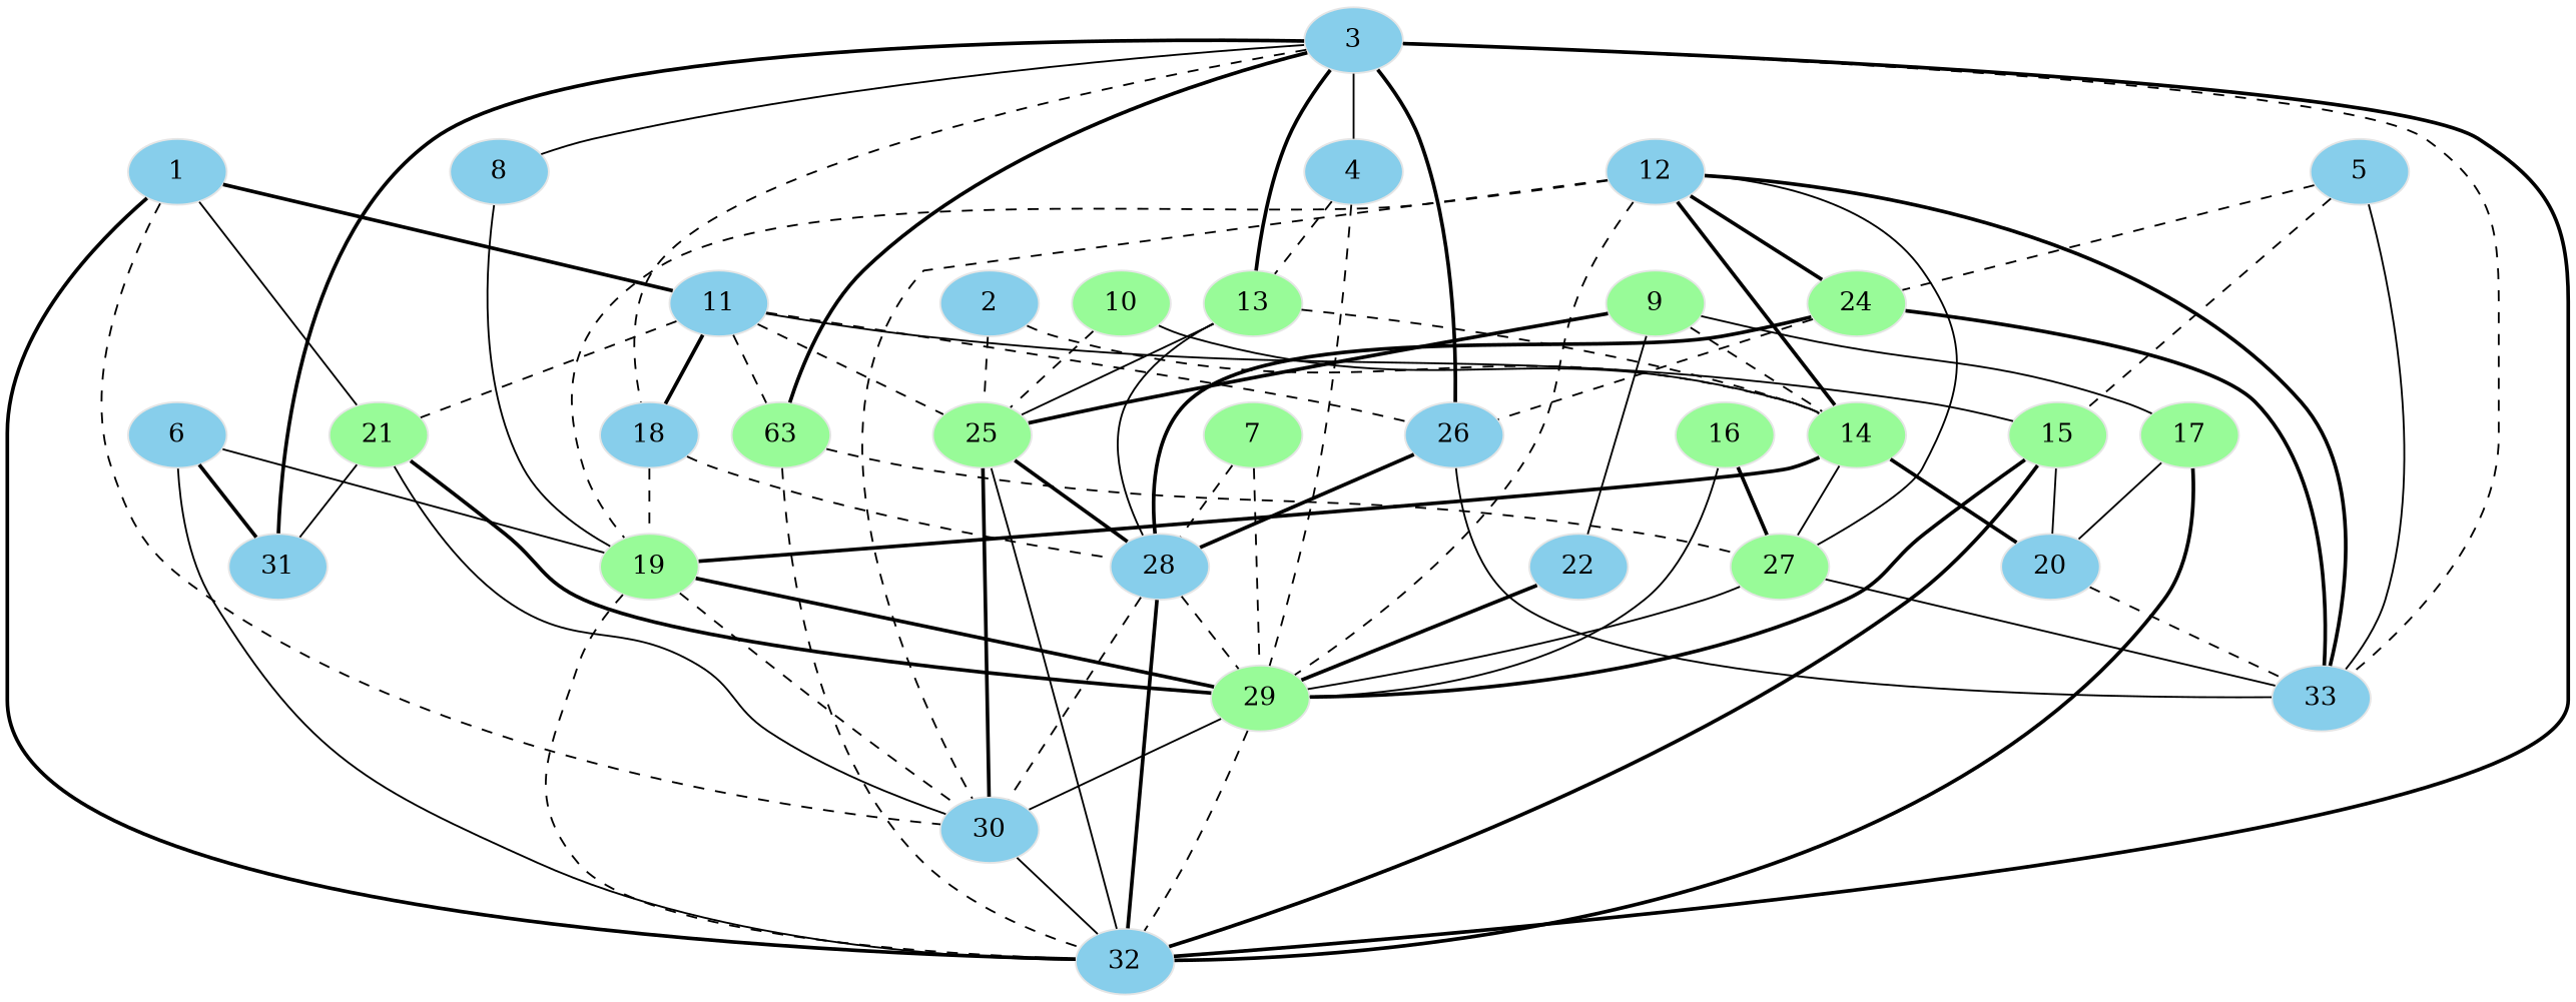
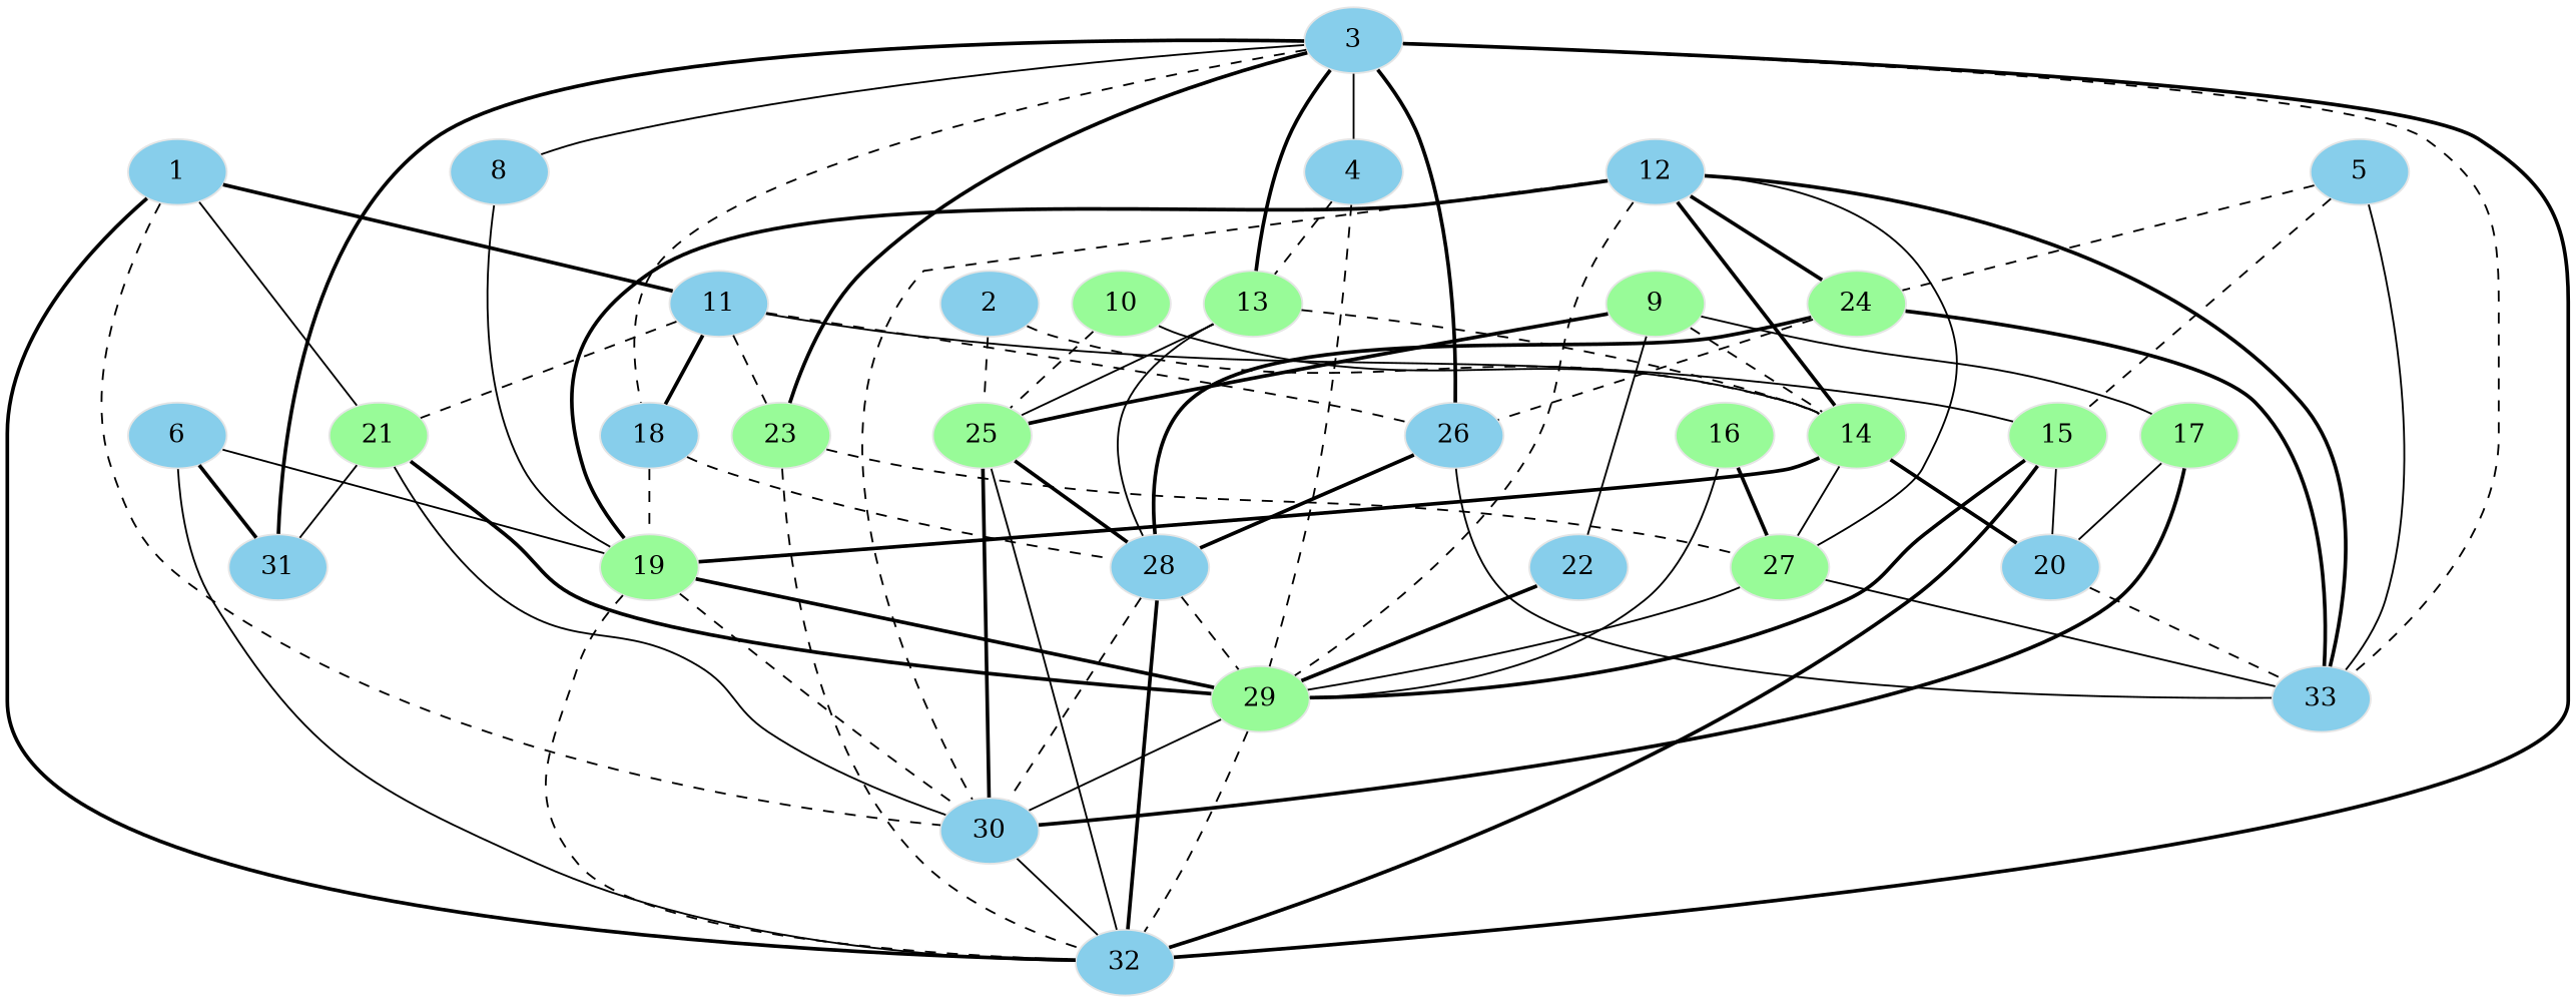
  graph {
    node [color=gray90 fillcolor=skyblue style=filled]
    edge [style=dashed weight=1.0]
    1
    11
    21 [fillcolor=palegreen]
    32
    30
    25 [fillcolor=palegreen]
    18
-   23 [fillcolor=palegreen label=63]
+   23 [fillcolor=palegreen]
    26
    15 [fillcolor=palegreen]
    31
    29 [fillcolor=palegreen]
    14 [fillcolor=palegreen]
    2
    19 [fillcolor=palegreen]
    27 [fillcolor=palegreen]
    20
    28
    3
    4
    8
    13 [fillcolor=palegreen]
    33
    5
    24 [fillcolor=palegreen]
    6
-   7 [fillcolor=palegreen]
    9 [fillcolor=palegreen]
    17 [fillcolor=palegreen]
    22
    10 [fillcolor=palegreen]
    12
    16 [fillcolor=palegreen]
    1 -- 11 [style=bold]
    1 -- 21 [style=solid weight=2.0]
    1 -- 32 [style=bold]
    1 -- 30
    11 -- 21
-   11 -- 25
    11 -- 18 [style=bold]
    11 -- 23
    11 -- 26
    11 -- 15 [style=solid]
    21 -- 30 [style=solid]
    21 -- 31 [style=solid]
    21 -- 29 [style=bold]
    30 -- 32 [style=solid weight=2.0]
    25 -- 32 [style=solid]
    25 -- 30 [style=bold]
    25 -- 28 [style=bold]
    18 -- 19
    18 -- 28
    23 -- 32
    23 -- 27
    26 -- 28 [style=bold]
    26 -- 33 [style=solid]
    15 -- 32 [style=bold]
    15 -- 29 [style=bold]
    15 -- 20 [style=solid]
    29 -- 32
    29 -- 30 [style=solid weight=2.0]
    14 -- 19 [style=bold]
    14 -- 27 [style=solid weight=2.0]
    14 -- 20 [style=bold]
    2 -- 25
    2 -- 14
    19 -- 32
    19 -- 30
    19 -- 29 [style=bold weight=2.0]
    27 -- 29 [style=solid]
    27 -- 33 [style=solid]
    20 -- 33 [weight=2.0]
    28 -- 32 [style=bold]
    28 -- 30
    28 -- 29
    3 -- 32 [style=bold weight=2.0]
    3 -- 18
    3 -- 23 [style=bold]
    3 -- 26 [style=bold]
    3 -- 31 [style=bold]
    3 -- 4 [style=solid]
    3 -- 8 [style=solid]
    3 -- 13 [style=bold]
    3 -- 33 [weight=2.0]
    4 -- 29
    4 -- 13
    8 -- 19 [style=solid]
    13 -- 25 [style=solid]
    13 -- 14
    13 -- 28 [style=solid]
    5 -- 15
    5 -- 33 [style=solid]
    5 -- 24
    24 -- 26
    24 -- 28 [style=bold weight=2.0]
    24 -- 33 [style=bold]
    6 -- 32 [style=solid]
    6 -- 31 [style=bold]
    6 -- 19 [style=solid]
-   7 -- 29
-   7 -- 28 [weight=2.0]
    9 -- 25 [style=bold]
    9 -- 14
    9 -- 17 [style=solid]
    9 -- 22 [style=solid]
-   17 -- 32 [style=bold weight=2.0]
+   17 -- 30 [style=bold weight=2.0]
    17 -- 20 [style=solid]
    22 -- 29 [style=bold]
    10 -- 25
    10 -- 14 [style=solid]
    12 -- 30 [weight=2.0]
    12 -- 29
    12 -- 14 [style=bold]
-   12 -- 19
+   12 -- 19 [style=bold]
    12 -- 27 [style=solid]
    12 -- 33 [style=bold]
    12 -- 24 [style=bold]
    16 -- 29 [style=solid]
    16 -- 27 [style=bold]
  }
